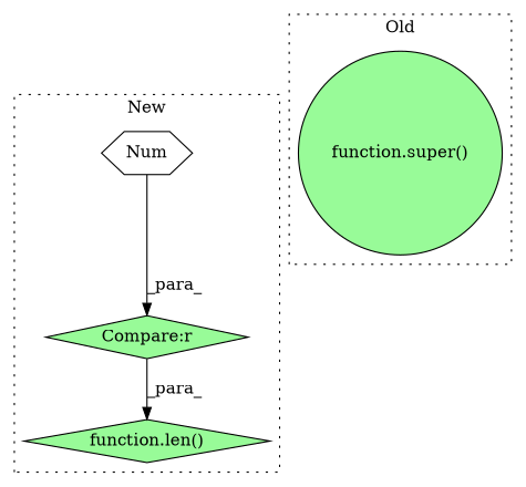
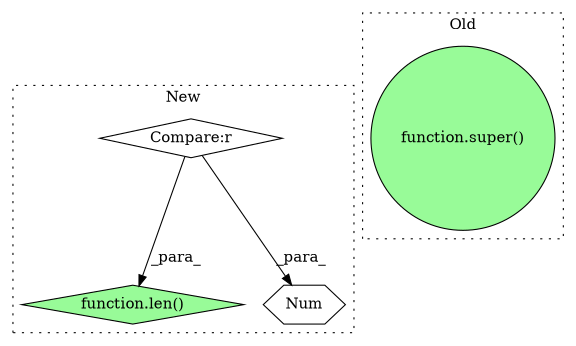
  digraph {
    node [a=75 fillcolor=palegreen shape=diamond style=filled]
    n1 [l="4,1" label="function.len()" s="10438,10455"]
-   n2 [a=40 l=23 label="Compare:r" s=10438]
+   n2 [a=40 fillcolor=white l=23 label="Compare:r" s=10438]
    n3 [a=76 fillcolor=white l=1 label=Num s=10460 shape=hexagon]
    n4 [l="6,1" label="function.super()" s="6452,6471" shape=circle]
    subgraph cluster_1 {
      label=New
      style=dotted
      n1
      n2
      n3
    }
    subgraph cluster_2 {
      label=Old
      style=dotted
      n4
    }
    n2 -> n1 [label=_para_]
-   n3 -> n2 [label=_para_]
+   n2 -> n3 [label=_para_]
  }
